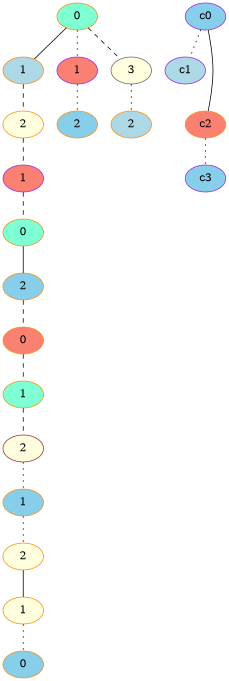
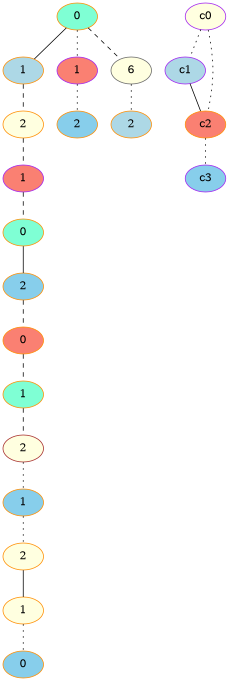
  graph {
    node [color=darkorange fillcolor=skyblue style=filled]
    edge [style=dotted]
    n1 [fillcolor=aquamarine label=0]
    n2 [fillcolor=lightblue label=1]
    n3 [color=purple fillcolor=salmon label=1]
-   n4 [color=gray40 fillcolor=lightyellow label=3]
+   n4 [color=gray40 fillcolor=lightyellow label=6]
    n5 [fillcolor=lightyellow label=2]
    n6 [label=2]
    n7 [fillcolor=lightblue label=2]
    n8 [color=purple fillcolor=salmon label=1]
    n9 [fillcolor=aquamarine label=0]
    n10 [label=2]
    n11 [fillcolor=salmon label=0]
    n12 [fillcolor=aquamarine label=1]
    n13 [color=brown fillcolor=lightyellow label=2]
    n14 [label=1]
    n15 [fillcolor=lightyellow label=2]
    n16 [fillcolor=lightyellow label=1]
    n17 [label=0]
-   c0 [color=purple]
+   c0 [color=purple fillcolor=lightyellow]
    c1 [color=purple fillcolor=lightblue]
    c2 [fillcolor=salmon]
    c3 [color=purple]
    n1 -- n2 [style=solid]
    n1 -- n3
    n1 -- n4 [style=dashed]
    n2 -- n5 [style=dashed]
    n3 -- n6
    n4 -- n7
    n5 -- n8 [style=dashed]
    n8 -- n9 [style=dashed]
    n9 -- n10 [style=solid]
    n10 -- n11 [style=dashed]
    n11 -- n12 [style=dashed]
    n12 -- n13 [style=dashed]
    n13 -- n14
    n14 -- n15
    n15 -- n16 [style=solid]
    n16 -- n17
    c0 -- c1
-   c0 -- c2 [style=solid]
+   c0 -- c2
+   c1 -- c2 [style=solid]
    c2 -- c3
  }
